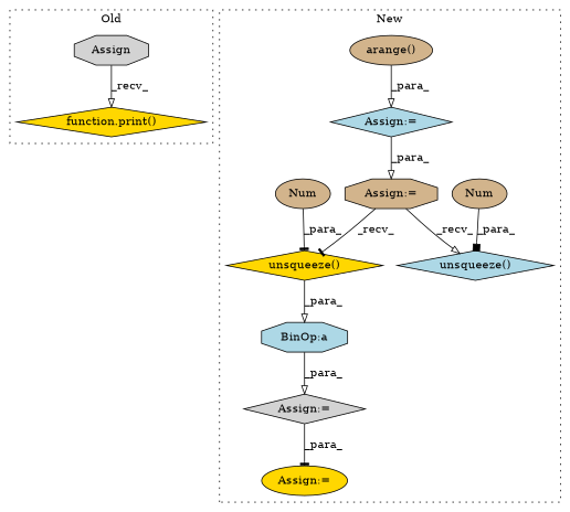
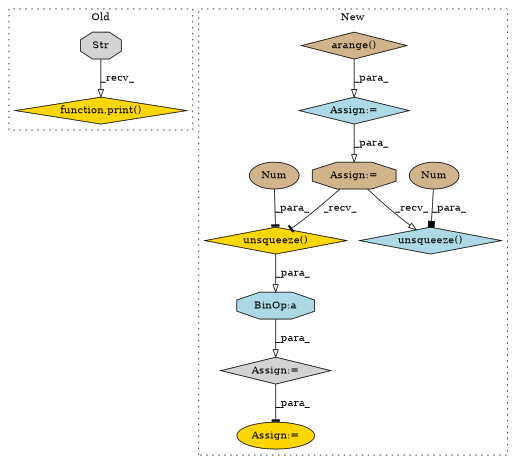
  digraph {
    node [a=75 fillcolor=tan l=3 shape=diamond style=filled]
    edge [arrowhead=onormal]
    n1 [fillcolor=gold l="6,1" label="function.print()" s="42372,42405"]
-   n2 [a=66 fillcolor=lightgrey l=14 label=Assign s=42378 shape=octagon]
-   n3 [l="13,1" label="arange()" s="40827,40860" shape=ellipse]
+   n2 [a=66 fillcolor=lightgrey l=14 label=Str s=42378 shape=octagon]
+   n3 [l="13,1" label="arange()" s="40827,40860"]
    n4 [a=68 fillcolor=lightgrey label="Assign:=" s=42598]
    n5 [a=68 label="Assign:=" s=40926 shape=octagon]
    n6 [a=82 fillcolor=lightblue label="BinOp:a" s=42604 shape=octagon]
    n7 [fillcolor=lightblue l="15,1" label="unsqueeze()" s="41783,41799"]
    n8 [a=76 l=1 label=Num s=41798 shape=ellipse]
    n9 [fillcolor=gold l="15,1" label="unsqueeze()" s="42607,42623"]
    n10 [a=76 l=1 label=Num s=42622 shape=ellipse]
    n11 [a=68 fillcolor=lightblue label="Assign:=" s=40883]
    n12 [a=68 fillcolor=gold label="Assign:=" s=42788 shape=ellipse]
    subgraph cluster_1 {
      label=Old
      style=dotted
      n1
      n2
    }
    subgraph cluster_2 {
      label=New
      style=dotted
      n3
      n4
      n5
      n6
      n7
      n8
      n9
      n10
      n11
      n12
    }
    n2 -> n1 [label=_recv_]
    n3 -> n11 [label=_para_]
    n4 -> n12 [arrowhead=tee label=_para_]
    n5 -> n7 [label=_recv_]
    n5 -> n9 [arrowhead=tee label=_recv_]
    n6 -> n4 [label=_para_]
    n8 -> n7 [arrowhead=box label=_para_]
    n9 -> n6 [label=_para_]
    n10 -> n9 [arrowhead=tee label=_para_]
    n11 -> n5 [label=_para_]
  }
